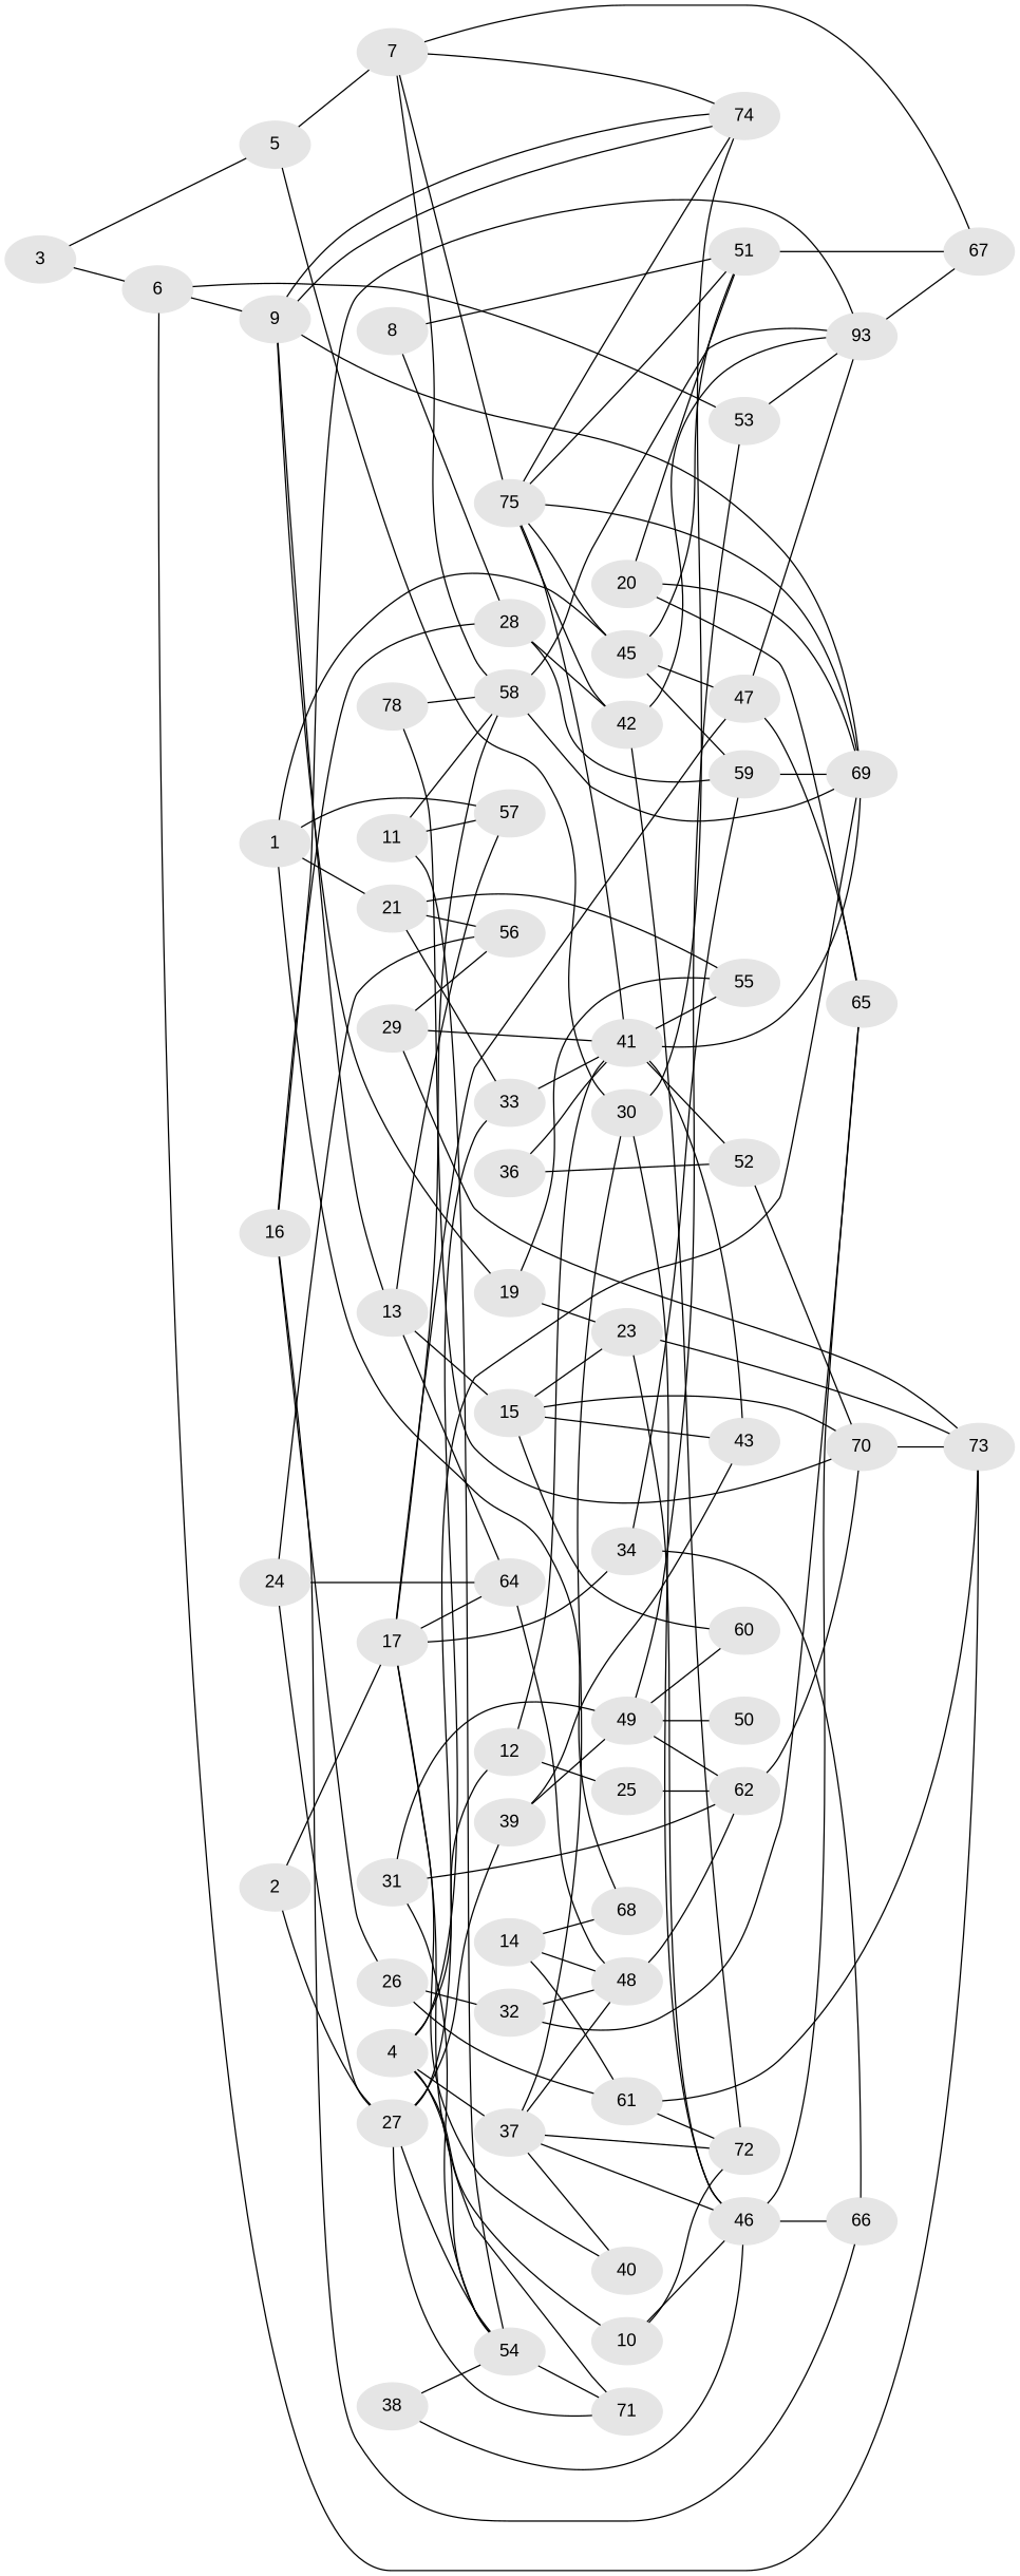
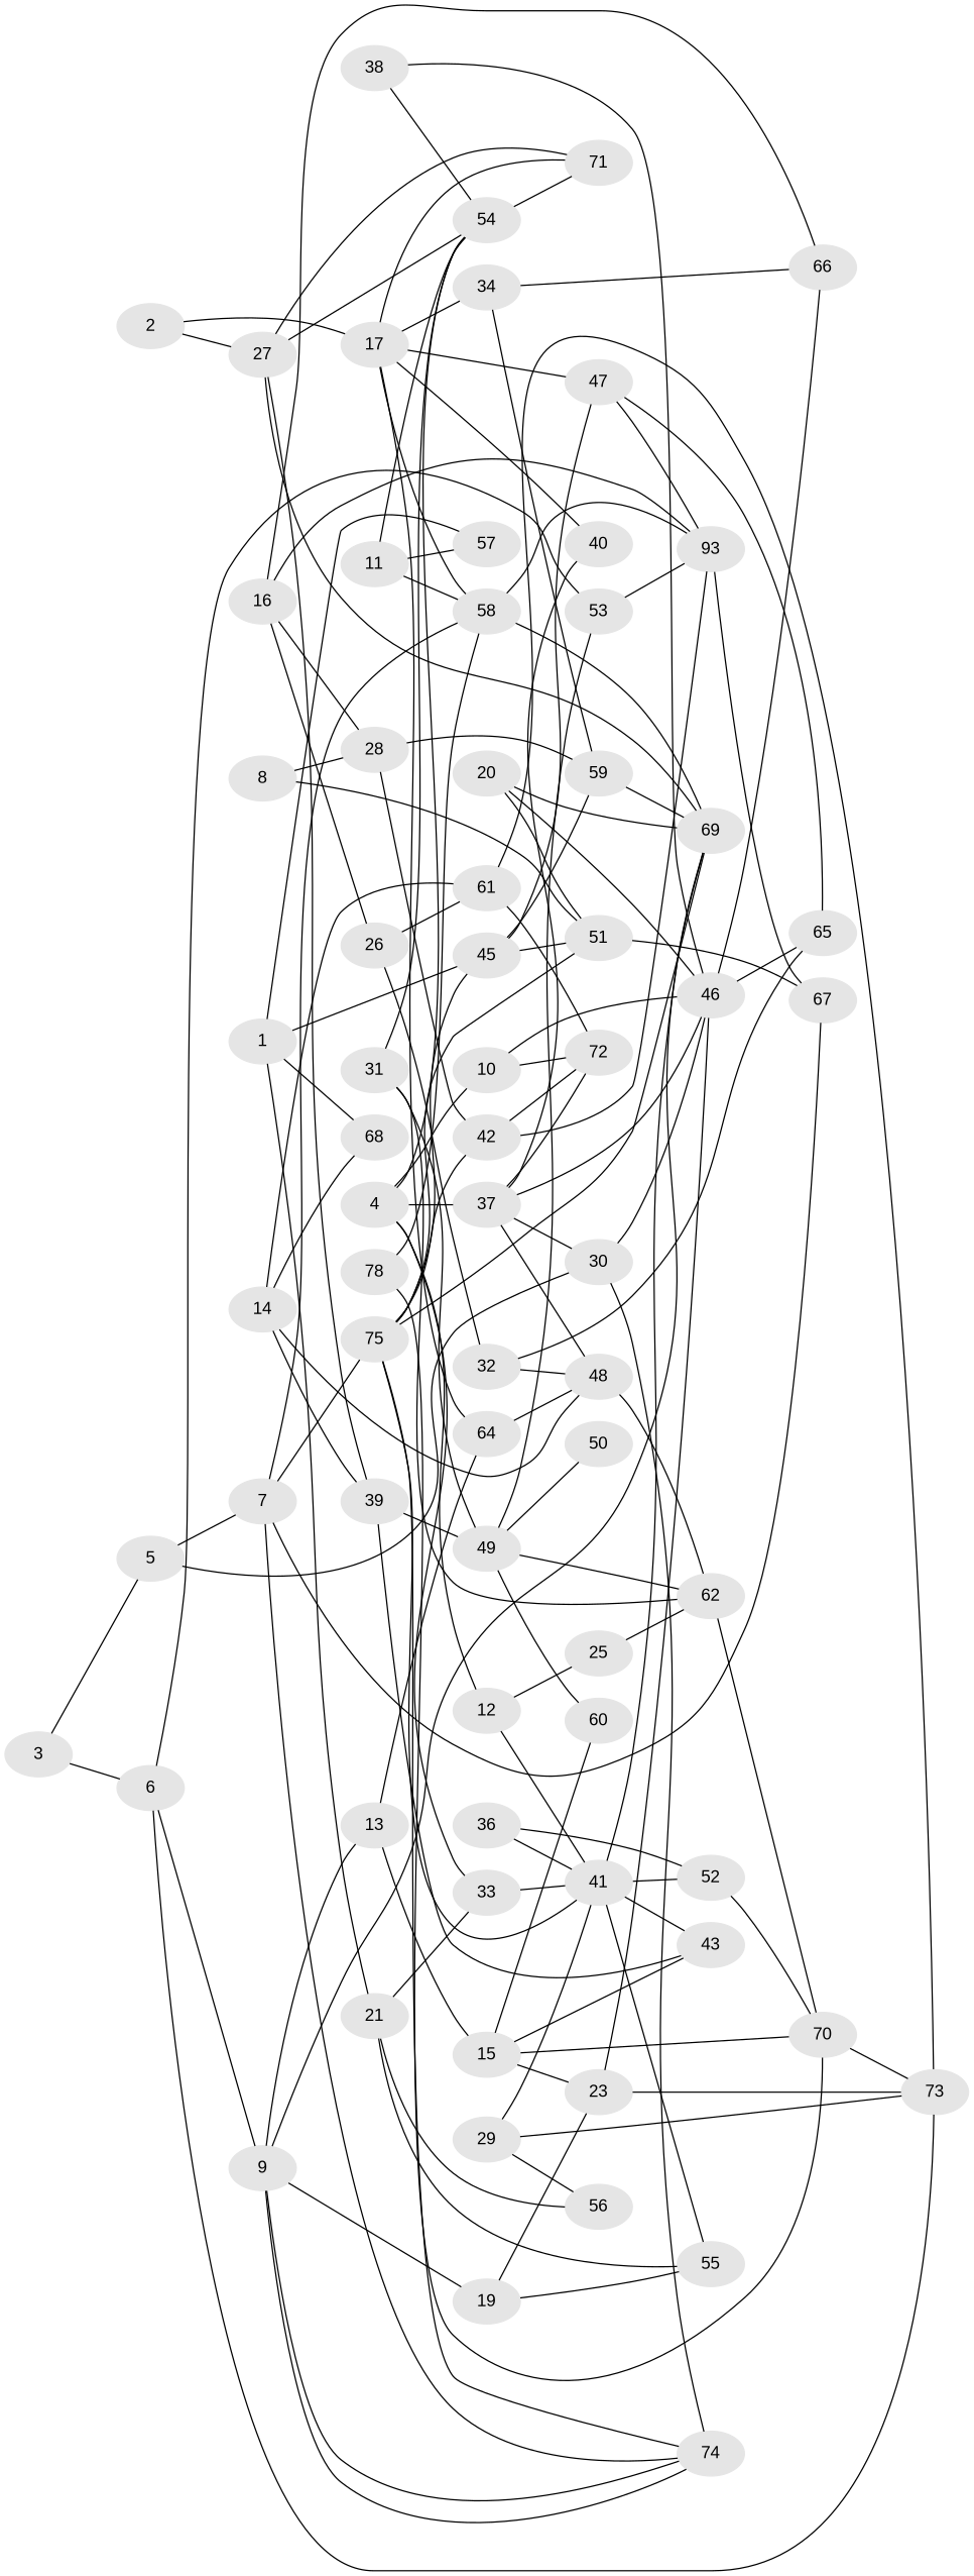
  graph {
    fontname="Liberation Sans"
    rankdir=LR
    node [color=gray90 fontname="Liberation Sans" style=filled]
    edge [fontname="Liberation Sans"]
    1
    21
    45
    57
    68
    33
    55
    56
    51
    47
    59
    2
    17
    27
    58
    64
    34
    40
    71
    54
    69
    39
    3
    5
    6
    7
    30
    9
    53
    73
    4
    10
    12
    37
    46
    72
    25
    41
    48
    n40 [label=75]
    67
    74
    13
    19
    n45 [label=93]
    42
    8
    28
    15
    23
    66
    65
    11
    62
    43
    52
    60
    70
    14
    61
    49
    16
    26
    32
    n65 [label=78]
    20
-   24
    29
    31
    50
    36
    38
    1 -- 21
    1 -- 45
    1 -- 57
    1 -- 68
    21 -- 33
    21 -- 55
    21 -- 56
    45 -- 51
    45 -- 47
    45 -- 59
    33 -- 41
    51 -- 67
    47 -- n45
    47 -- 65
    59 -- 69
    2 -- 17
    2 -- 27
    17 -- 47
    17 -- 58
    17 -- 64
    17 -- 34
    17 -- 40
    17 -- 71
    27 -- 71
    27 -- 54
    27 -- 69
    27 -- 39
    58 -- 69
    58 -- n45
    64 -- 48
    34 -- 59
    34 -- 66
    54 -- 71
    39 -- 43
    39 -- 49
    3 -- 5
    3 -- 6
    5 -- 7
    5 -- 30
    6 -- 9
    6 -- 53
    6 -- 73
    7 -- 58
    7 -- n40
    7 -- 67
    7 -- 74
    30 -- 46
    30 -- 74
    9 -- 69
    9 -- 74
    9 -- 74
    9 -- 13
    9 -- 19
    53 -- n45
    4 -- 33
    4 -- 54
    4 -- 10
    4 -- 12
    4 -- 37
    10 -- 46
    10 -- 72
    12 -- 25
    12 -- 41
    37 -- 40
    37 -- 30
    37 -- 46
    37 -- 72
    37 -- 48
    46 -- 66
    46 -- 65
    25 -- 62
    41 -- 55
    41 -- 69
    41 -- 43
    41 -- 52
    48 -- 62
    n40 -- 45
    n40 -- 51
    n40 -- 69
    n40 -- 41
    n40 -- 74
    n40 -- 42
-   13 -- 57
    13 -- 64
    13 -- 15
    19 -- 55
    19 -- 23
    n45 -- 67
    42 -- 72
    42 -- n45
    8 -- 51
    8 -- 28
    28 -- 59
    28 -- 42
    15 -- 23
    15 -- 43
    15 -- 60
    15 -- 70
    23 -- 73
    23 -- 46
    11 -- 57
    11 -- 58
    11 -- 54
    62 -- 70
    52 -- 70
    70 -- 73
    14 -- 68
+   14 -- 39
    14 -- 48
    14 -- 61
    61 -- 73
    61 -- 72
    49 -- 53
    49 -- 62
    49 -- 60
    49 -- 50
    16 -- n45
    16 -- 28
    16 -- 66
    16 -- 26
    26 -- 61
    26 -- 32
    32 -- 48
    32 -- 65
    n65 -- 58
    n65 -- 70
    20 -- 51
    20 -- 69
-   20 -- 65
-   24 -- 56
-   24 -- 27
-   24 -- 64
+   20 -- 46
    29 -- 56
    29 -- 73
    29 -- 41
    31 -- 54
    31 -- 62
    31 -- 49
    36 -- 41
    36 -- 52
    38 -- 54
    38 -- 46
  }
